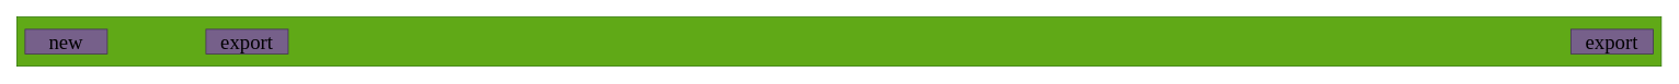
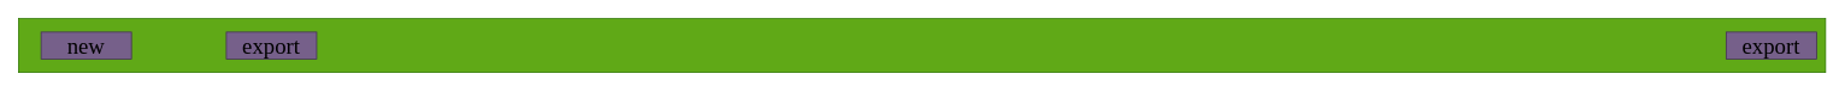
  <mxCell id="0" />
  <mxCell id="1" parent="0" />
  <mxCell id="2" value="" style="rounded=0;whiteSpace=wrap;html=1;strokeColor=#2D7600;fontFamily=Lucida Console;fontSize=25;fontColor=#ffffff;fillColor=#60a917;" vertex="1" parent="1"><mxGeometry width="2000" height="60" as="geometry" x="20" y="20" /></mxCell>
- <mxCell id="3" value="new" style="rounded=0;whiteSpace=wrap;html=1;strokeColor=#432D57;fontFamily=Lucida Console;fontSize=25;fontColor=#000000;fillColor=#76608a;" vertex="1" parent="1"><mxGeometry x="30" y="35" width="100" height="30" as="geometry" /></mxCell>
+ <mxCell id="3" value="new" style="rounded=0;whiteSpace=wrap;html=1;strokeColor=#432D57;fontFamily=Lucida Console;fontSize=25;fontColor=#000000;fillColor=#76608a;" vertex="1" parent="1"><mxGeometry x="45" y="35" width="100" height="30" as="geometry" /></mxCell>
  <mxCell id="4" value="export" style="rounded=0;whiteSpace=wrap;html=1;strokeColor=#432D57;fontFamily=Lucida Console;fontSize=25;fontColor=#000000;fillColor=#76608a;" vertex="1" parent="1"><mxGeometry x="250" y="35" width="100" height="30" as="geometry" /></mxCell>
  <mxCell id="5" value="export" style="rounded=0;whiteSpace=wrap;html=1;strokeColor=#432D57;fontFamily=Lucida Console;fontSize=25;fontColor=#000000;fillColor=#76608a;" vertex="1" parent="1"><mxGeometry x="1910" y="35" width="100" height="30" as="geometry" /></mxCell>
